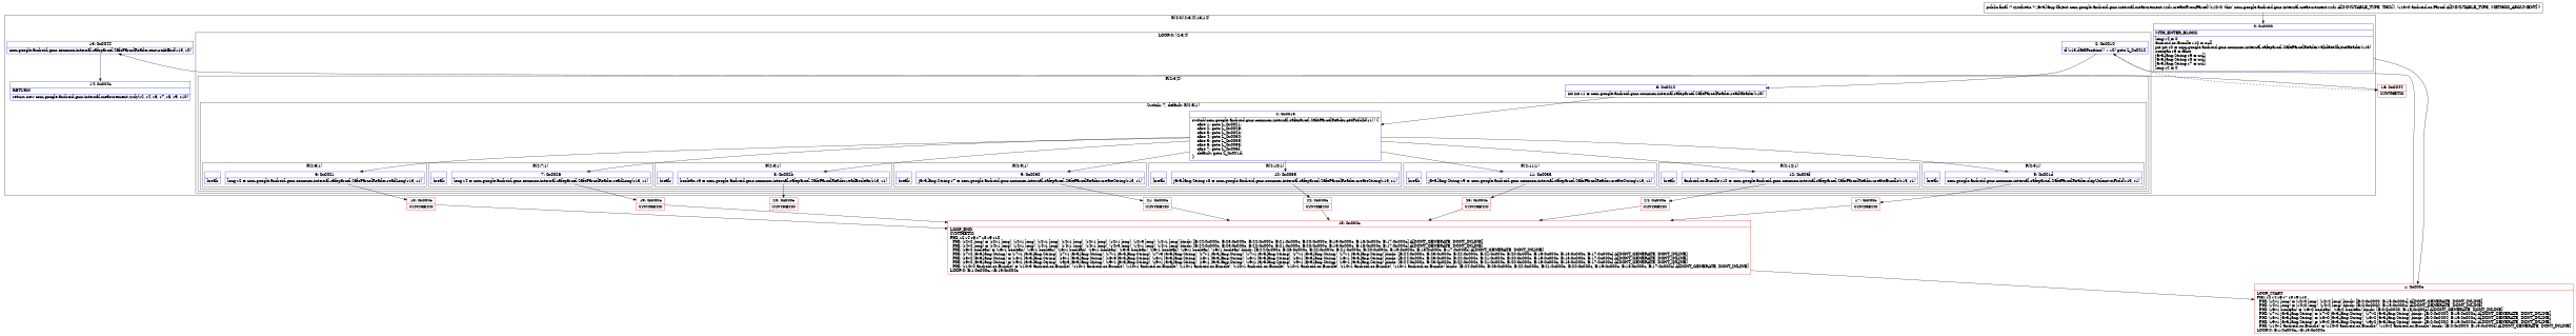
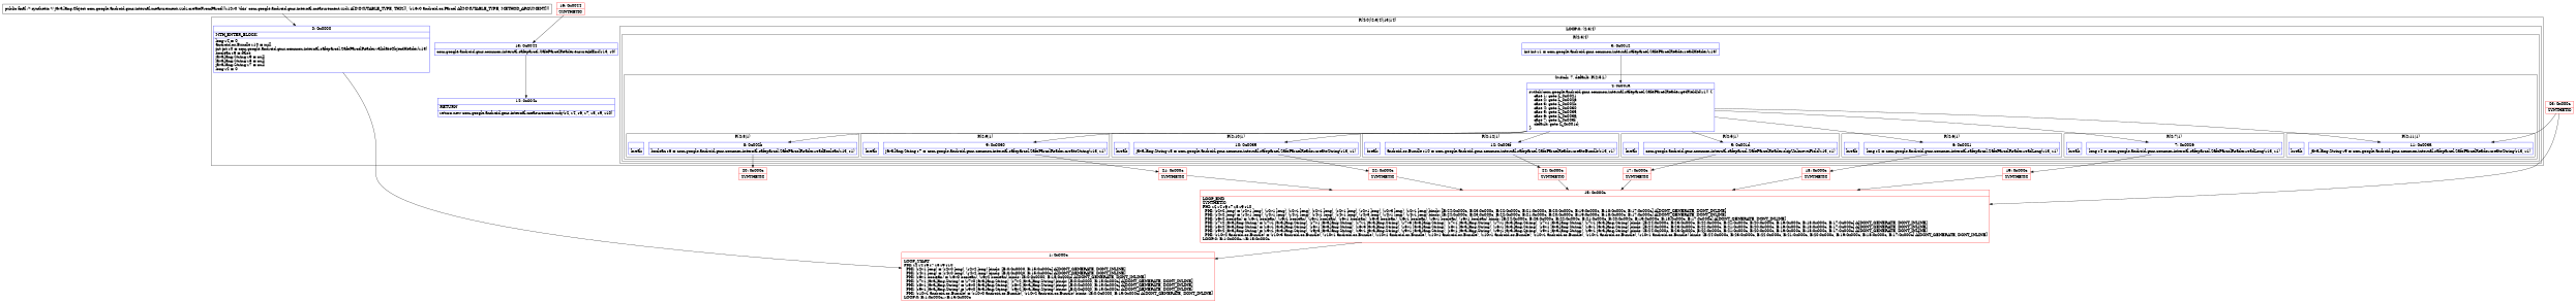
  digraph {
    node [color=blue shape=record]
    n1 [label="{6\:\ 0x0021|long r2 = com.google.android.gms.common.internal.safeparcel.SafeParcelReader.readLong(r13, r1)\l}"]
    n2 [label="{|break\l}"]
    n3 [label="{7\:\ 0x0026|long r4 = com.google.android.gms.common.internal.safeparcel.SafeParcelReader.readLong(r13, r1)\l}"]
    n4 [label="{|break\l}"]
    n5 [label="{8\:\ 0x002b|boolean r6 = com.google.android.gms.common.internal.safeparcel.SafeParcelReader.readBoolean(r13, r1)\l}"]
    n6 [label="{|break\l}"]
    n7 [label="{9\:\ 0x0030|java.lang.String r7 = com.google.android.gms.common.internal.safeparcel.SafeParcelReader.createString(r13, r1)\l}"]
    n8 [label="{|break\l}"]
    n9 [label="{10\:\ 0x0035|java.lang.String r8 = com.google.android.gms.common.internal.safeparcel.SafeParcelReader.createString(r13, r1)\l}"]
    n10 [label="{|break\l}"]
    n11 [label="{11\:\ 0x003a|java.lang.String r9 = com.google.android.gms.common.internal.safeparcel.SafeParcelReader.createString(r13, r1)\l}"]
    n12 [label="{|break\l}"]
    n13 [label="{12\:\ 0x003f|android.os.Bundle r10 = com.google.android.gms.common.internal.safeparcel.SafeParcelReader.createBundle(r13, r1)\l}"]
    n14 [label="{|break\l}"]
    n15 [label="{5\:\ 0x001d|com.google.android.gms.common.internal.safeparcel.SafeParcelReader.skipUnknownField(r13, r1)\l}"]
    n16 [label="{|break\l}"]
    n17 [label="{4\:\ 0x001a|switch(com.google.android.gms.common.internal.safeparcel.SafeParcelReader.getFieldId(r1)) \{\l    case 1: goto L_0x0021;\l    case 2: goto L_0x0026;\l    case 3: goto L_0x002b;\l    case 4: goto L_0x0030;\l    case 5: goto L_0x0035;\l    case 6: goto L_0x003a;\l    case 7: goto L_0x003f;\l    default: goto L_0x001d;\l\}\l}"]
    n18 [label="{3\:\ 0x0012|int int r1 = com.google.android.gms.common.internal.safeparcel.SafeParcelReader.readHeader(r13)\l}"]
-   n19 [label="{2\:\ 0x0010|if (r13.dataPosition() \< r0) goto L_0x0012\l}"]
    n20 [label="{0\:\ 0x0000|MTH_ENTER_BLOCK\l|long r4 = 0\landroid.os.Bundle r10 = null\lint int r0 = com.google.android.gms.common.internal.safeparcel.SafeParcelReader.validateObjectHeader(r13)\lboolean r6 = false\ljava.lang.String r9 = null\ljava.lang.String r8 = null\ljava.lang.String r7 = null\llong r2 = 0\l}"]
    n21 [label="{13\:\ 0x0044|com.google.android.gms.common.internal.safeparcel.SafeParcelReader.ensureAtEnd(r13, r0)\l}"]
    n22 [label="{14\:\ 0x004c|RETURN\l|return new com.google.android.gms.internal.measurement.zzdy(r2, r4, r6, r7, r8, r9, r10)\l}"]
    n23 [color=red label="{18\:\ 0x000c|SYNTHETIC\l}"]
    n24 [color=red label="{19\:\ 0x000c|SYNTHETIC\l}"]
    n25 [color=red label="{20\:\ 0x000c|SYNTHETIC\l}"]
    n26 [color=red label="{21\:\ 0x000c|SYNTHETIC\l}"]
    n27 [color=red label="{22\:\ 0x000c|SYNTHETIC\l}"]
    n28 [color=red label="{23\:\ 0x000c|SYNTHETIC\l}"]
    n29 [color=red label="{24\:\ 0x000c|SYNTHETIC\l}"]
    n30 [color=red label="{17\:\ 0x000c|SYNTHETIC\l}"]
    n31 [color=red label="{16\:\ 0x0044|SYNTHETIC\l}"]
    n32 [color=red label="{1\:\ 0x000c|LOOP_START\lPHI: r2 r4 r6 r7 r8 r9 r10 \l  PHI: (r2v1 long) = (r2v0 long), (r2v2 long) binds: [B:0:0x0000, B:15:0x000c] A[DONT_GENERATE, DONT_INLINE]\l  PHI: (r4v1 long) = (r4v0 long), (r4v2 long) binds: [B:0:0x0000, B:15:0x000c] A[DONT_GENERATE, DONT_INLINE]\l  PHI: (r6v1 boolean) = (r6v0 boolean), (r6v2 boolean) binds: [B:0:0x0000, B:15:0x000c] A[DONT_GENERATE, DONT_INLINE]\l  PHI: (r7v1 java.lang.String) = (r7v0 java.lang.String), (r7v2 java.lang.String) binds: [B:0:0x0000, B:15:0x000c] A[DONT_GENERATE, DONT_INLINE]\l  PHI: (r8v1 java.lang.String) = (r8v0 java.lang.String), (r8v2 java.lang.String) binds: [B:0:0x0000, B:15:0x000c] A[DONT_GENERATE, DONT_INLINE]\l  PHI: (r9v1 java.lang.String) = (r9v0 java.lang.String), (r9v2 java.lang.String) binds: [B:0:0x0000, B:15:0x000c] A[DONT_GENERATE, DONT_INLINE]\l  PHI: (r10v1 android.os.Bundle) = (r10v0 android.os.Bundle), (r10v2 android.os.Bundle) binds: [B:0:0x0000, B:15:0x000c] A[DONT_GENERATE, DONT_INLINE]\lLOOP:0: B:1:0x000c\-\>B:15:0x000c\l}"]
    n33 [color=red label="{15\:\ 0x000c|LOOP_END\lSYNTHETIC\lPHI: r2 r4 r6 r7 r8 r9 r10 \l  PHI: (r2v2 long) = (r2v1 long), (r2v1 long), (r2v1 long), (r2v1 long), (r2v1 long), (r2v1 long), (r2v3 long), (r2v1 long) binds: [B:24:0x000c, B:23:0x000c, B:22:0x000c, B:21:0x000c, B:20:0x000c, B:19:0x000c, B:18:0x000c, B:17:0x000c] A[DONT_GENERATE, DONT_INLINE]\l  PHI: (r4v2 long) = (r4v1 long), (r4v1 long), (r4v1 long), (r4v1 long), (r4v1 long), (r4v3 long), (r4v1 long), (r4v1 long) binds: [B:24:0x000c, B:23:0x000c, B:22:0x000c, B:21:0x000c, B:20:0x000c, B:19:0x000c, B:18:0x000c, B:17:0x000c] A[DONT_GENERATE, DONT_INLINE]\l  PHI: (r6v2 boolean) = (r6v1 boolean), (r6v1 boolean), (r6v1 boolean), (r6v1 boolean), (r6v3 boolean), (r6v1 boolean), (r6v1 boolean), (r6v1 boolean) binds: [B:24:0x000c, B:23:0x000c, B:22:0x000c, B:21:0x000c, B:20:0x000c, B:19:0x000c, B:18:0x000c, B:17:0x000c] A[DONT_GENERATE, DONT_INLINE]\l  PHI: (r7v2 java.lang.String) = (r7v1 java.lang.String), (r7v1 java.lang.String), (r7v1 java.lang.String), (r7v3 java.lang.String), (r7v1 java.lang.String), (r7v1 java.lang.String), (r7v1 java.lang.String), (r7v1 java.lang.String) binds: [B:24:0x000c, B:23:0x000c, B:22:0x000c, B:21:0x000c, B:20:0x000c, B:19:0x000c, B:18:0x000c, B:17:0x000c] A[DONT_GENERATE, DONT_INLINE]\l  PHI: (r8v2 java.lang.String) = (r8v1 java.lang.String), (r8v1 java.lang.String), (r8v3 java.lang.String), (r8v1 java.lang.String), (r8v1 java.lang.String), (r8v1 java.lang.String), (r8v1 java.lang.String), (r8v1 java.lang.String) binds: [B:24:0x000c, B:23:0x000c, B:22:0x000c, B:21:0x000c, B:20:0x000c, B:19:0x000c, B:18:0x000c, B:17:0x000c] A[DONT_GENERATE, DONT_INLINE]\l  PHI: (r9v2 java.lang.String) = (r9v1 java.lang.String), (r9v3 java.lang.String), (r9v1 java.lang.String), (r9v1 java.lang.String), (r9v1 java.lang.String), (r9v1 java.lang.String), (r9v1 java.lang.String), (r9v1 java.lang.String) binds: [B:24:0x000c, B:23:0x000c, B:22:0x000c, B:21:0x000c, B:20:0x000c, B:19:0x000c, B:18:0x000c, B:17:0x000c] A[DONT_GENERATE, DONT_INLINE]\l  PHI: (r10v2 android.os.Bundle) = (r10v3 android.os.Bundle), (r10v1 android.os.Bundle), (r10v1 android.os.Bundle), (r10v1 android.os.Bundle), (r10v1 android.os.Bundle), (r10v1 android.os.Bundle), (r10v1 android.os.Bundle), (r10v1 android.os.Bundle) binds: [B:24:0x000c, B:23:0x000c, B:22:0x000c, B:21:0x000c, B:20:0x000c, B:19:0x000c, B:18:0x000c, B:17:0x000c] A[DONT_GENERATE, DONT_INLINE]\lLOOP:0: B:1:0x000c\-\>B:15:0x000c\l}"]
    n34 [label="{public final \/* synthetic *\/ java.lang.Object com.google.android.gms.internal.measurement.zzdz.createFromParcel((r12v0 'this' com.google.android.gms.internal.measurement.zzdz A[IMMUTABLE_TYPE, THIS]), (r13v0 android.os.Parcel A[IMMUTABLE_TYPE, METHOD_ARGUMENT])) }" color=""]
    subgraph cluster_1 {
      label="R(4:0|(2:3|4)|13|14)"
      n20
      n21
      n22
      subgraph cluster_2 {
        label="LOOP:0: (2:3|4)"
-       n19
        subgraph cluster_3 {
          label="R(2:3|4)"
          n18
          subgraph cluster_4 {
            label="Switch: 7, default: R(2:5|1)"
            n17
            subgraph cluster_5 {
              label="R(2:6|1)"
              n1
              n2
            }
            subgraph cluster_6 {
              label="R(2:7|1)"
              n3
              n4
            }
            subgraph cluster_7 {
              label="R(2:8|1)"
              n5
              n6
            }
            subgraph cluster_8 {
              label="R(2:9|1)"
              n7
              n8
            }
            subgraph cluster_9 {
              label="R(2:10|1)"
              n9
              n10
            }
            subgraph cluster_10 {
              label="R(2:11|1)"
              n11
              n12
            }
            subgraph cluster_11 {
              label="R(2:12|1)"
              n13
              n14
            }
            subgraph cluster_12 {
              label="R(2:5|1)"
              n15
              n16
            }
          }
        }
      }
    }
    n1 -> n23
    n3 -> n24
    n5 -> n25
    n7 -> n26
    n9 -> n27
-   n11 -> n28
+   n28 -> n11
    n13 -> n29
    n15 -> n30
    n17 -> n1
    n17 -> n3
    n17 -> n5
    n17 -> n7
    n17 -> n9
    n17 -> n11
    n17 -> n13
    n17 -> n15
    n18 -> n17
-   n19 -> n18
-   n19 -> n31 [style=dashed]
    n20 -> n32
    n21 -> n22
    n23 -> n33
    n24 -> n33
    n26 -> n33
    n27 -> n33
    n28 -> n33
    n29 -> n33
    n30 -> n33
    n31 -> n21
-   n32 -> n19
    n33 -> n32
    n34 -> n20
  }
